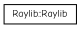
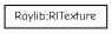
  digraph {
    rankdir=LR
    fontname="Comic Neue"
-   n1 [color=black fillcolor=white fontname="Comic Neue" fontsize=10 height=0.2 label="Raylib::Raylib" shape=record style=filled width=0.4]
+   n1 [color=black fillcolor=white fontname="Comic Neue" fontsize=10 height=0.2 label="Raylib::RlTexture" shape=record style=filled width=0.4]
  }
